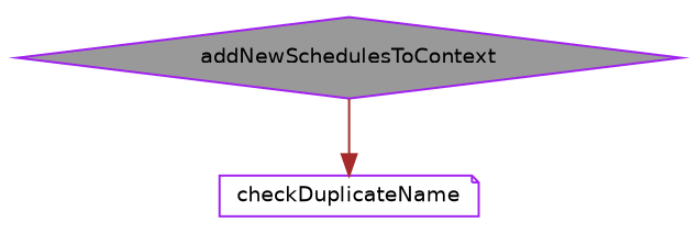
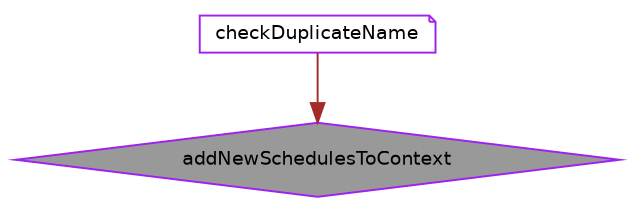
  digraph {
    rankdir=TB
    node [color=purple fontname=Helvetica fontsize=10 style=filled]
    n1 [fillcolor=grey60 fontcolor=black height=0.2 label=addNewSchedulesToContext shape=diamond width=0.4]
    n2 [fillcolor=white height=0.2 label=checkDuplicateName shape=note width=0.4]
-   n1 -> n2 [color=brown fontname=Helvetica fontsize=10 labelfontname=Helvetica labelfontsize=10 style=solid]
+   n2 -> n1 [color=brown fontname=Helvetica fontsize=10 labelfontname=Helvetica labelfontsize=10 style=solid]
  }
